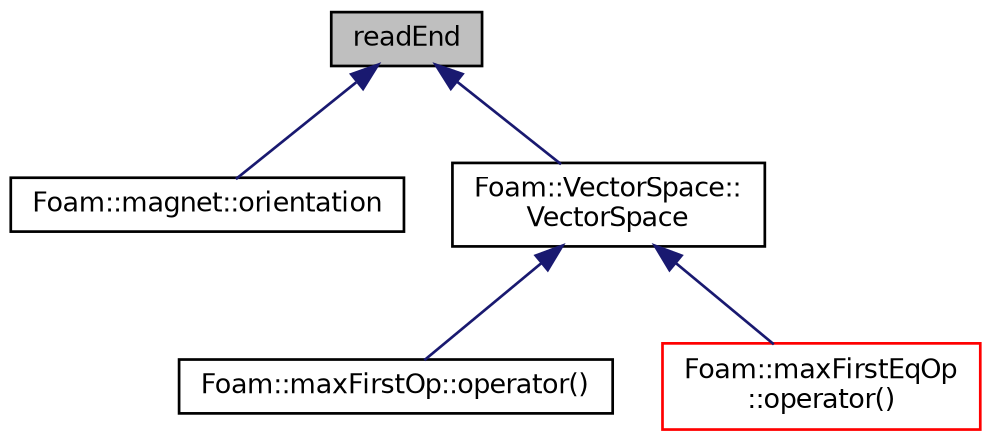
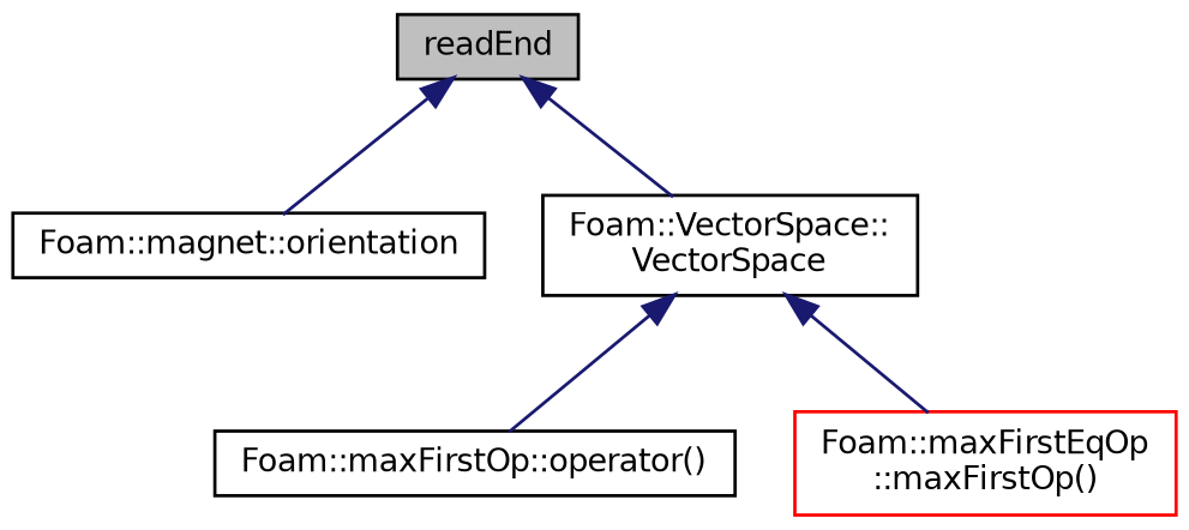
  digraph {
    rankdir=TB
    node [color=black fontname=Helvetica fontsize=10 shape=record]
    edge [color=midnightblue dir=back fontname=Helvetica fontsize=10 labelfontname=Helvetica labelfontsize=10 style=solid]
    n1 [fillcolor=grey75 fontcolor=black height=0.2 label=readEnd style=filled width=0.4]
    n2 [height=0.2 label="Foam::magnet::orientation" width=0.4]
    n3 [height=0.2 label="Foam::VectorSpace::\lVectorSpace" width=0.4]
    n4 [height=0.2 label="Foam::maxFirstOp::operator()" width=0.4]
-   n5 [color=red height=0.2 label="Foam::maxFirstEqOp\l::operator()" width=0.4]
+   n5 [color=red height=0.2 label="Foam::maxFirstEqOp\l::maxFirstOp()" width=0.4]
    n1 -> n2
    n1 -> n3
    n3 -> n4
    n3 -> n5
  }
